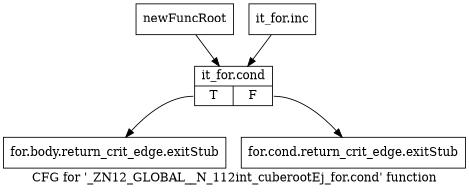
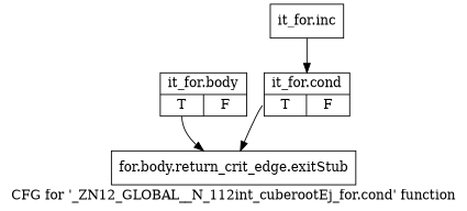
  digraph {
    label="CFG for '_ZN12_GLOBAL__N_112int_cuberootEj_for.cond' function"
    node [shape=record]
-   n1 [label="{newFuncRoot}"]
    n2 [label="{it_for.cond|{<s0>T|<s1>F}}"]
-   n3 [label="{for.cond.return_crit_edge.exitStub}"]
    n4 [label="{for.body.return_crit_edge.exitStub}"]
+   n5 [label="{it_for.body|{<s0>T|<s1>F}}"]
    n6 [label="{it_for.inc}"]
-   n1 -> n2
-   n2 -> n3 [tailport=s1]
    n2 -> n4 [tailport=s0]
+   n5 -> n4 [tailport=s0]
    n6 -> n2
  }
